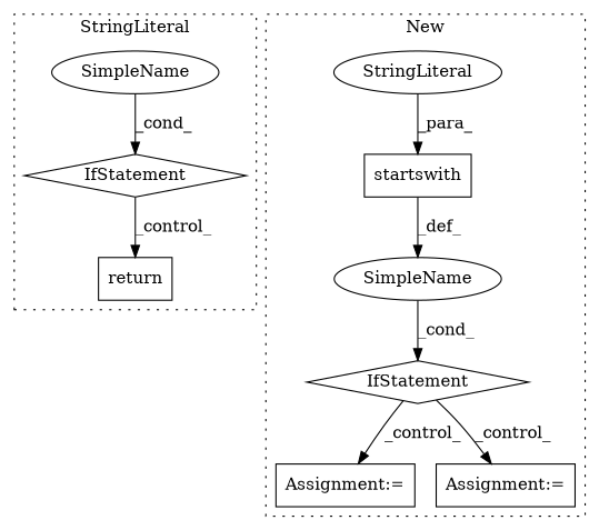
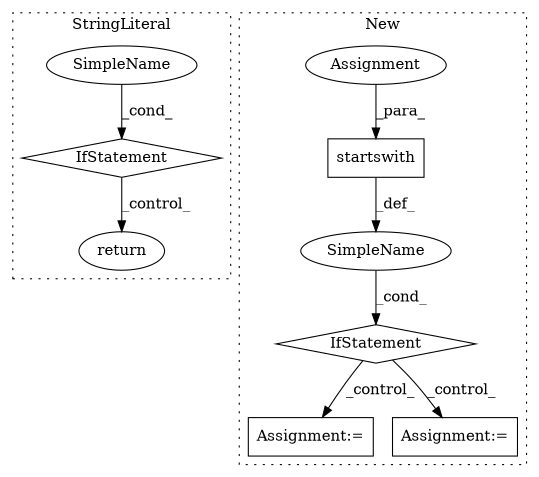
  digraph {
    node [a=25 l="4,2" shape=box]
-   n1 [a=41 l=7 label=return s=20116]
+   n1 [a=41 l=7 label=return s=20116 shape=ellipse]
    n2 [label=IfStatement s="19874,19891" shape=diamond]
    n3 [a=42 l=13 label=SimpleName s=19878 shape=ellipse]
    n4 [a=32 l="11,1" label=startswith s="19247,19272"]
-   n5 [a=45 l=14 label=StringLiteral s=19258 shape=ellipse]
+   n5 [a=45 l=14 label=Assignment s=19258 shape=ellipse]
    n6 [label=IfStatement s="19207,19273" shape=diamond]
    n7 [a=7 l=1 label="Assignment:=" s=20053]
    n8 [a=42 label=SimpleName shape=ellipse l=""]
    n9 [a=7 l=1 label="Assignment:=" s=20131]
    subgraph cluster_1 {
      label=StringLiteral
      style=dotted
      n1
      n2
      n3
    }
    subgraph cluster_2 {
      label=New
      style=dotted
      n4
      n5
      n6
      n7
      n8
      n9
    }
    n2 -> n1 [label=_control_]
    n3 -> n2 [label=_cond_]
    n4 -> n8 [label=_def_]
    n5 -> n4 [label=_para_]
    n6 -> n7 [label=_control_]
    n6 -> n9 [label=_control_]
    n8 -> n6 [label=_cond_]
  }
